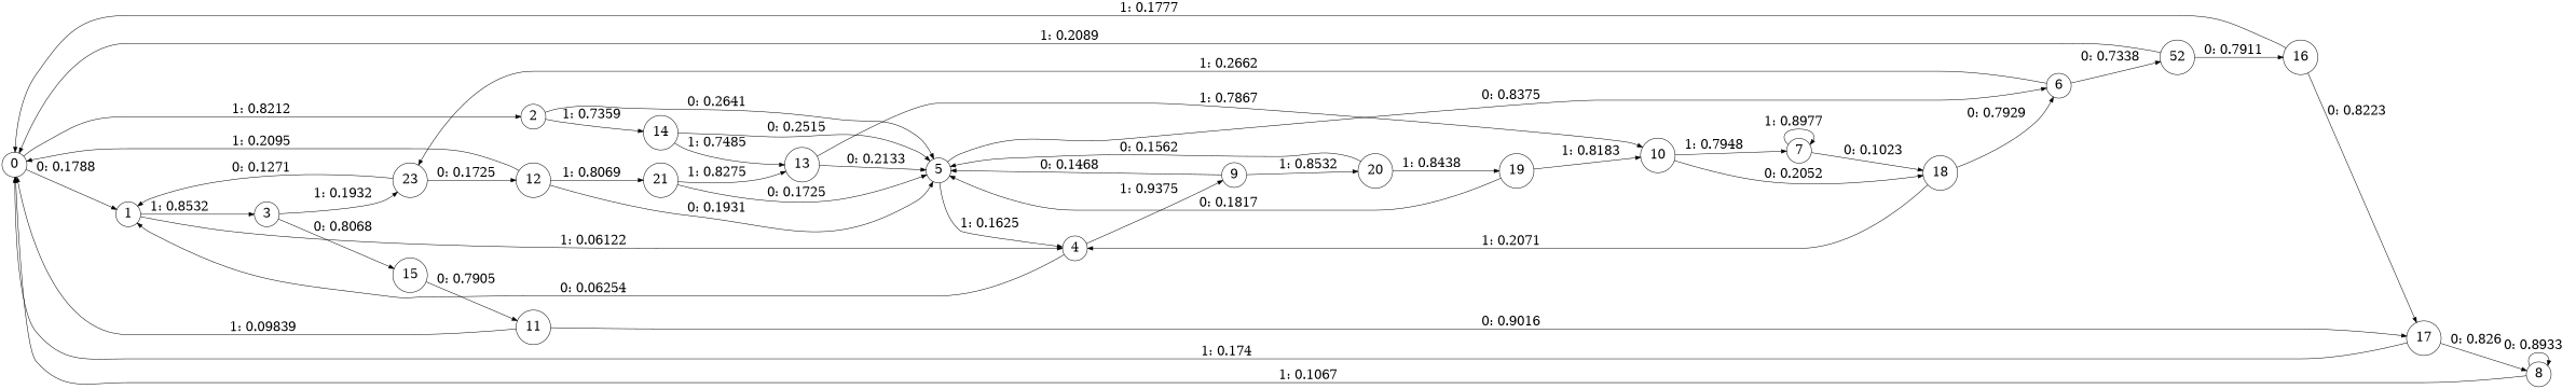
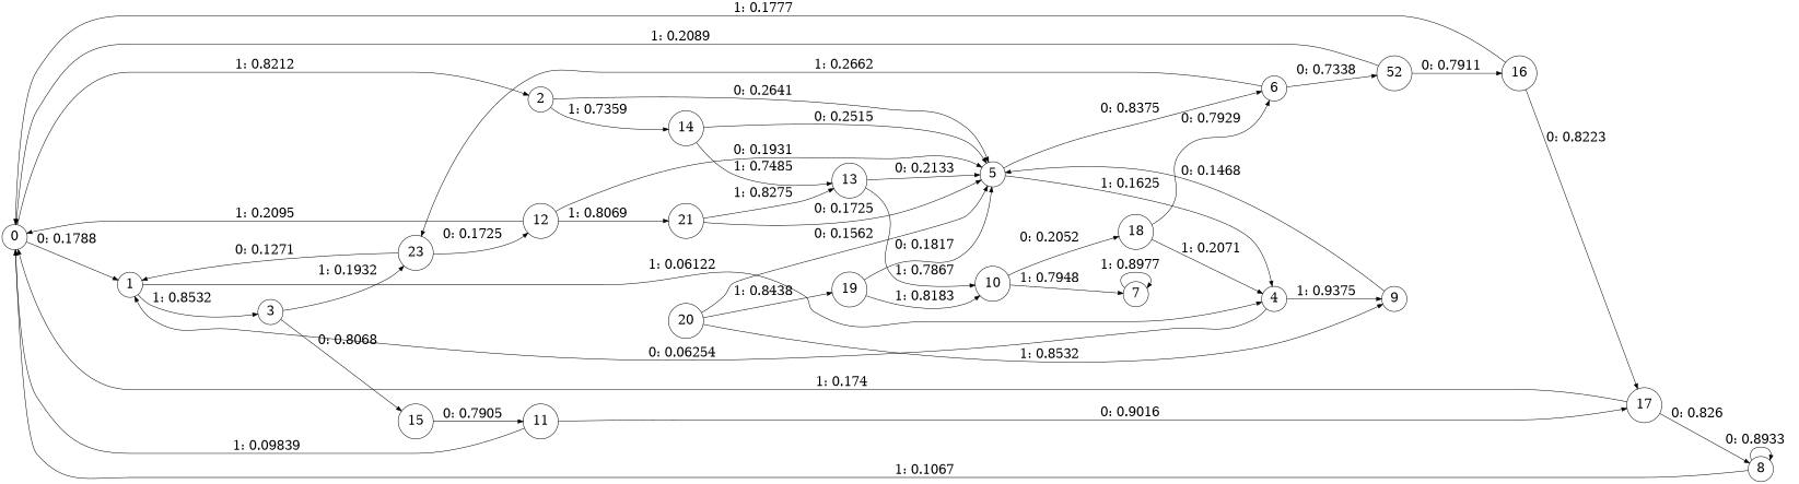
  digraph {
    rankdir=LR
    node [fontsize=24 shape=circle]
    edge [fontsize=24]
    0
    1
    2
    3
    4
    5
    14
    15
    23
    9
    6
    13
    11
    12
    20
    n16 [label=52]
    10
    17
    21
    19
    16
    7
    18
    8
    0 -> 1 [label="0: 0.1788   "]
    0 -> 2 [label="1: 0.8212   "]
    1 -> 3 [label="1: 0.8532   "]
    1 -> 4 [label="1: 0.06122  "]
    2 -> 5 [label="0: 0.2641   "]
    2 -> 14 [label="1: 0.7359   "]
    3 -> 15 [label="0: 0.8068   "]
    3 -> 23 [label="1: 0.1932   "]
    4 -> 1 [label="0: 0.06254  "]
    4 -> 9 [label="1: 0.9375   "]
    5 -> 4 [label="1: 0.1625   "]
    5 -> 6 [label="0: 0.8375   "]
    14 -> 5 [label="0: 0.2515   "]
    14 -> 13 [label="1: 0.7485   "]
    15 -> 11 [label="0: 0.7905   "]
    23 -> 1 [label="0: 0.1271   "]
    23 -> 12 [label="0: 0.1725   "]
    9 -> 5 [label="0: 0.1468   "]
-   9 -> 20 [label="1: 0.8532   "]
+   20 -> 9 [label="1: 0.8532   "]
    6 -> 23 [label="1: 0.2662   "]
    6 -> n16 [label="0: 0.7338   "]
    13 -> 5 [label="0: 0.2133   "]
    13 -> 10 [label="1: 0.7867   "]
    11 -> 0 [label="1: 0.09839  "]
    11 -> 17 [label="0: 0.9016   "]
    12 -> 0 [label="1: 0.2095   "]
    12 -> 5 [label="0: 0.1931   "]
    12 -> 21 [label="1: 0.8069   "]
    20 -> 5 [label="0: 0.1562   "]
    20 -> 19 [label="1: 0.8438   "]
    n16 -> 0 [label="1: 0.2089   "]
    n16 -> 16 [label="0: 0.7911   "]
    10 -> 7 [label="1: 0.7948   "]
    10 -> 18 [label="0: 0.2052   "]
    17 -> 0 [label="1: 0.174    "]
    17 -> 8 [label="0: 0.826    "]
    21 -> 5 [label="0: 0.1725   "]
    21 -> 13 [label="1: 0.8275   "]
    19 -> 5 [label="0: 0.1817   "]
    19 -> 10 [label="1: 0.8183   "]
    16 -> 0 [label="1: 0.1777   "]
    16 -> 17 [label="0: 0.8223   "]
    7 -> 7 [label="1: 0.8977   "]
-   7 -> 18 [label="0: 0.1023   "]
    18 -> 4 [label="1: 0.2071   "]
    18 -> 6 [label="0: 0.7929   "]
    8 -> 0 [label="1: 0.1067   "]
    8 -> 8 [label="0: 0.8933   "]
  }
